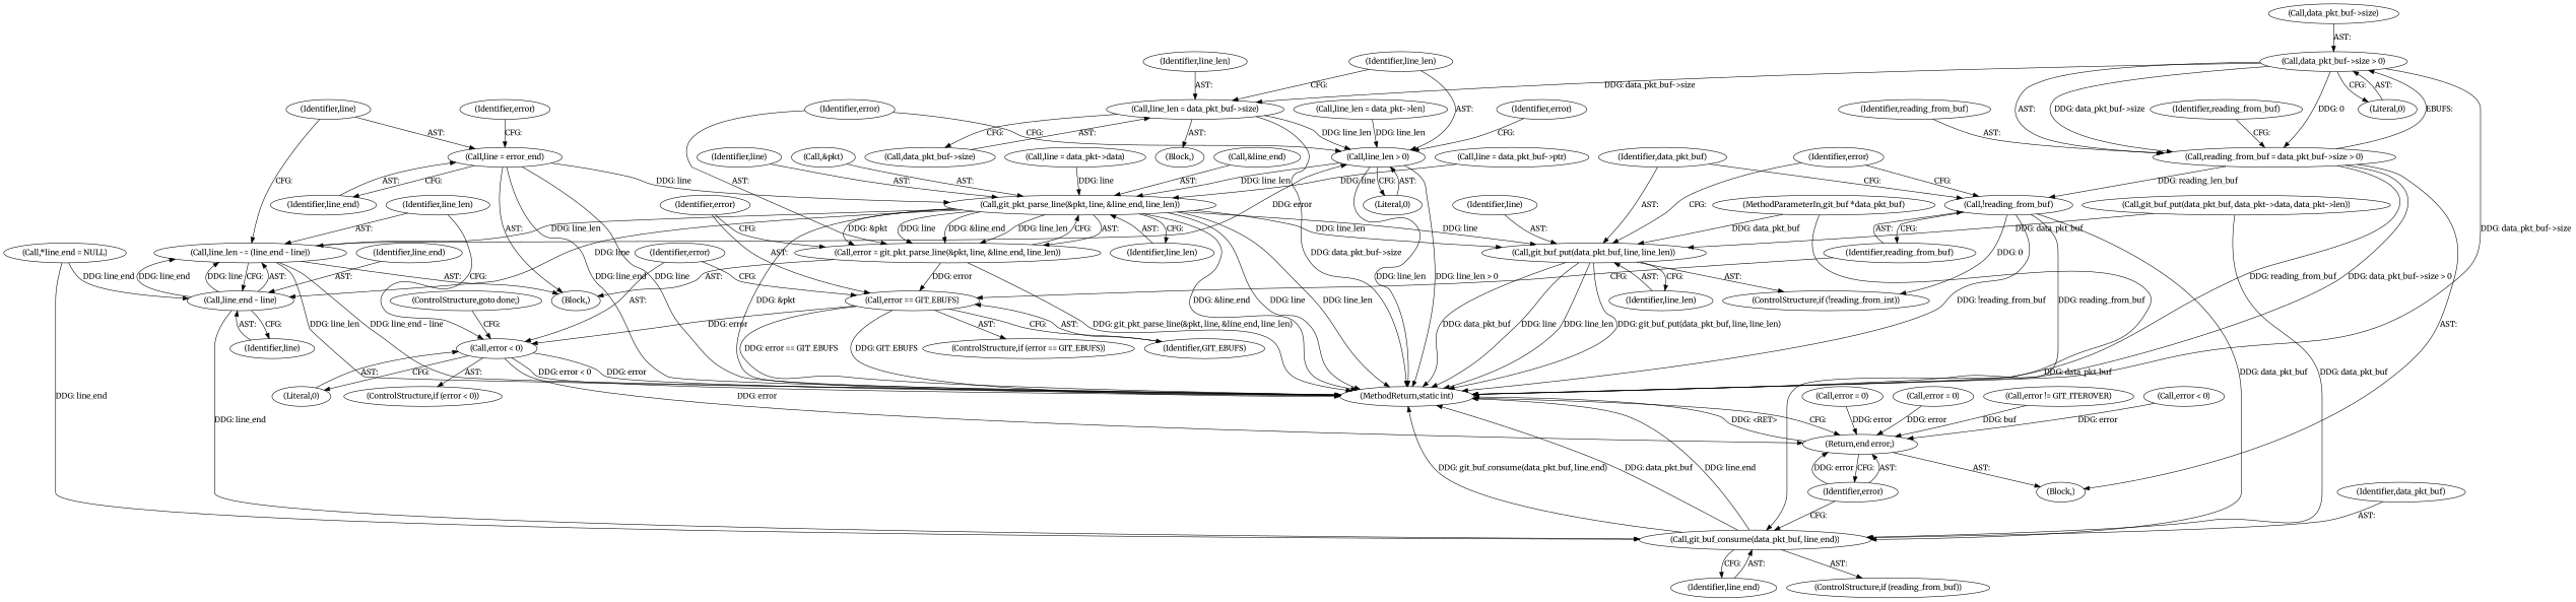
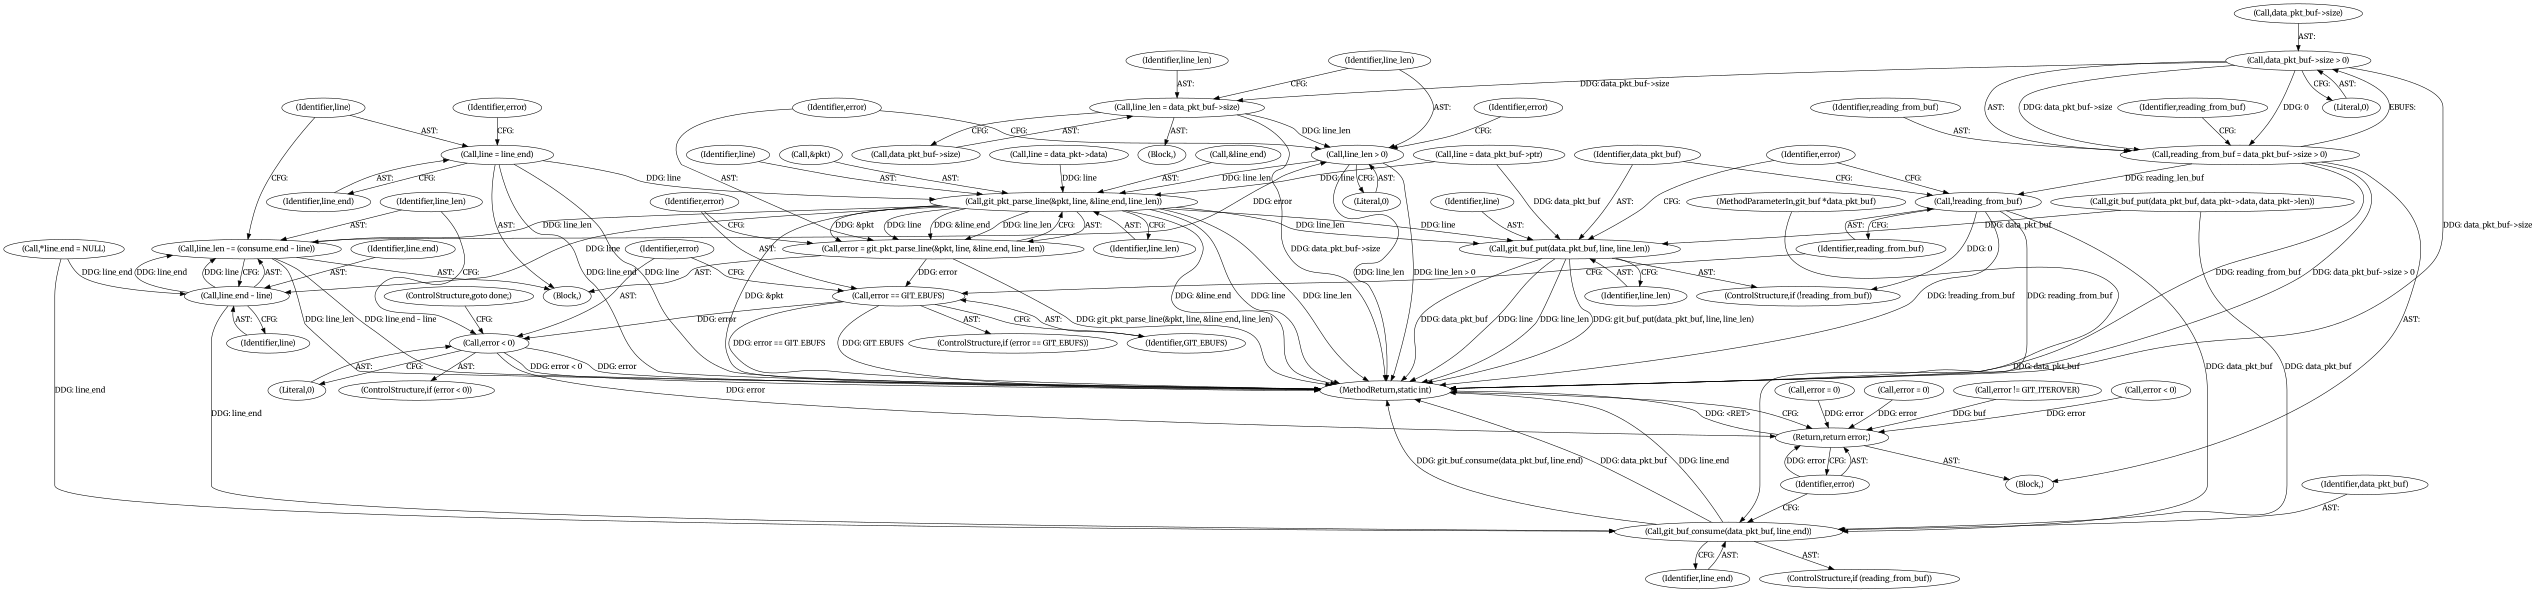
  digraph {
    fontname=Merriweather
    node [fontname=Merriweather]
    edge [fontname=Merriweather]
    n1 [label="(Call,data_pkt_buf->size > 0)"]
    n2 [label="(Call,reading_from_buf = data_pkt_buf->size > 0)"]
    n3 [label="(Call,line_len = data_pkt_buf->size)"]
    n4 [label="(Literal,0)"]
    n5 [label="(MethodReturn,static int)"]
    n6 [label="(Call,!reading_from_buf)"]
    n7 [label="(Block,)"]
    n8 [label="(Call,line_len > 0)"]
    n9 [label="(Call,data_pkt_buf->size)"]
    n10 [label="(Block,)"]
-   n11 [label="(Return,end error;)"]
-   n12 [label="(ControlStructure,if (!reading_from_int))"]
+   n11 [label="(Return,return error;)"]
+   n12 [label="(ControlStructure,if (!reading_from_buf))"]
    n13 [label="(Identifier,reading_from_buf)"]
    n14 [label="(Call,git_buf_consume(data_pkt_buf, line_end))"]
    n15 [label="(Call,error == GIT_EBUFS)"]
    n16 [label="(Call,git_pkt_parse_line(&pkt, line, &line_end, line_len))"]
    n17 [label="(Literal,0)"]
    n18 [label="(Call,error = git_pkt_parse_line(&pkt, line, &line_end, line_len))"]
    n19 [label="(Call,git_buf_put(data_pkt_buf, line, line_len))"]
-   n20 [label="(Call,line_len -= (line_end - line))"]
+   n20 [label="(Call,line_len -= (consume_end - line))"]
    n21 [label="(Call,line_end - line)"]
    n22 [label="(Identifier,line_len)"]
    n23 [label="(Block,)"]
    n24 [label="(Identifier,line_len)"]
    n25 [label="(Identifier,line)"]
    n26 [label="(Call,error < 0)"]
    n27 [label="(ControlStructure,if (error == GIT_EBUFS))"]
    n28 [label="(Identifier,GIT_EBUFS)"]
    n29 [label="(ControlStructure,if (error < 0))"]
    n30 [label="(Literal,0)"]
    n31 [label="(Identifier,error)"]
    n32 [label="(Identifier,line_end)"]
    n33 [label="(ControlStructure,if (reading_from_buf))"]
-   n34 [label="(Call,line = error_end)"]
+   n34 [label="(Call,line = line_end)"]
    n35 [label="(Identifier,line_end)"]
    n36 [label="(Identifier,line)"]
    n37 [label="(Identifier,error)"]
    n38 [label="(Call,error = 0)"]
    n39 [label="(Identifier,reading_from_buf)"]
    n40 [label="(Call,error = 0)"]
    n41 [label="(Call,error != GIT_ITEROVER)"]
    n42 [label="(Call,*line_end = NULL)"]
    n43 [label="(Call,&pkt)"]
    n44 [label="(Identifier,error)"]
    n45 [label="(Identifier,error)"]
    n46 [label="(Identifier,line_end)"]
    n47 [label="(MethodParameterIn,git_buf *data_pkt_buf)"]
    n48 [label="(Identifier,line_len)"]
    n49 [label="(Call,data_pkt_buf->size)"]
    n50 [label="(Identifier,reading_from_buf)"]
    n51 [label="(Identifier,line)"]
    n52 [label="(Identifier,data_pkt_buf)"]
    n53 [label="(Identifier,data_pkt_buf)"]
    n54 [label="(Call,error < 0)"]
    n55 [label="(Identifier,error)"]
    n56 [label="(Call,line = data_pkt->data)"]
    n57 [label="(Identifier,line_len)"]
    n58 [label="(Call,&line_end)"]
    n59 [label="(Call,line = data_pkt_buf->ptr)"]
    n60 [label="(Identifier,line)"]
    n61 [label="(Identifier,error)"]
    n62 [label="(ControlStructure,goto done;)"]
    n63 [label="(Identifier,error)"]
-   n64 [label="(Call,line_len = data_pkt->len)"]
    n65 [label="(Call,git_buf_put(data_pkt_buf, data_pkt->data, data_pkt->len))"]
    n66 [label="(Identifier,line_len)"]
    n1 -> n2 [label="AST: "]
    n1 -> n2 [label="DDG: data_pkt_buf->size"]
    n1 -> n2 [label="DDG: 0"]
    n1 -> n3 [label="DDG: data_pkt_buf->size"]
    n1 -> n4 [label="CFG: "]
    n1 -> n5 [label="DDG: data_pkt_buf->size"]
    n2 -> n1 [label="EBUFS: "]
    n2 -> n5 [label="DDG: reading_from_buf"]
    n2 -> n5 [label="DDG: data_pkt_buf->size > 0"]
    n2 -> n6 [label="DDG: reading_len_buf"]
    n2 -> n7 [label="AST: "]
    n3 -> n5 [label="DDG: data_pkt_buf->size"]
    n3 -> n8 [label="DDG: line_len"]
    n3 -> n9 [label="CFG: "]
    n3 -> n10 [label="AST: "]
    n4 -> n1 [label="AST: "]
    n5 -> n11 [label="CFG: "]
    n6 -> n5 [label="DDG: reading_from_buf"]
    n6 -> n5 [label="DDG: !reading_from_buf"]
    n6 -> n12 [label="DDG: 0"]
    n6 -> n13 [label="CFG: "]
    n6 -> n14 [label="DDG: data_pkt_buf"]
    n8 -> n5 [label="DDG: line_len"]
    n8 -> n5 [label="DDG: line_len > 0"]
    n8 -> n16 [label="DDG: line_len"]
    n8 -> n17 [label="CFG: "]
    n9 -> n3 [label="AST: "]
    n11 -> n5 [label="DDG: <RET>"]
    n11 -> n7 [label="AST: "]
    n11 -> n31 [label="CFG: "]
    n13 -> n6 [label="AST: "]
    n13 -> n15 [label="CFG: "]
    n14 -> n5 [label="DDG: line_end"]
    n14 -> n5 [label="DDG: git_buf_consume(data_pkt_buf, line_end)"]
    n14 -> n5 [label="DDG: data_pkt_buf"]
    n14 -> n32 [label="CFG: "]
    n14 -> n33 [label="AST: "]
    n15 -> n5 [label="DDG: error == GIT_EBUFS"]
    n15 -> n5 [label="DDG: GIT_EBUFS"]
    n15 -> n26 [label="DDG: error"]
    n15 -> n27 [label="AST: "]
    n15 -> n28 [label="CFG: "]
    n16 -> n5 [label="DDG: &line_end"]
    n16 -> n5 [label="DDG: line"]
    n16 -> n5 [label="DDG: line_len"]
    n16 -> n5 [label="DDG: &pkt"]
    n16 -> n18 [label="AST: "]
    n16 -> n18 [label="DDG: &pkt"]
    n16 -> n18 [label="DDG: line"]
    n16 -> n18 [label="DDG: &line_end"]
    n16 -> n18 [label="DDG: line_len"]
    n16 -> n19 [label="DDG: line"]
    n16 -> n19 [label="DDG: line_len"]
    n16 -> n20 [label="DDG: line_len"]
    n16 -> n21 [label="DDG: line"]
    n16 -> n22 [label="CFG: "]
    n17 -> n8 [label="AST: "]
    n18 -> n5 [label="DDG: git_pkt_parse_line(&pkt, line, &line_end, line_len)"]
    n18 -> n15 [label="DDG: error"]
    n18 -> n16 [label="CFG: "]
    n18 -> n23 [label="AST: "]
    n19 -> n5 [label="DDG: line"]
    n19 -> n5 [label="DDG: line_len"]
    n19 -> n5 [label="DDG: git_buf_put(data_pkt_buf, line, line_len)"]
    n19 -> n5 [label="DDG: data_pkt_buf"]
    n19 -> n12 [label="AST: "]
    n19 -> n24 [label="CFG: "]
    n20 -> n5 [label="DDG: line_len"]
    n20 -> n5 [label="DDG: line_end - line"]
    n20 -> n8 [label="DDG: error"]
    n20 -> n21 [label="CFG: "]
    n20 -> n23 [label="AST: "]
    n21 -> n14 [label="DDG: line_end"]
    n21 -> n20 [label="AST: "]
    n21 -> n20 [label="DDG: line_end"]
    n21 -> n20 [label="DDG: line"]
    n21 -> n25 [label="CFG: "]
    n22 -> n16 [label="AST: "]
    n24 -> n19 [label="AST: "]
    n25 -> n21 [label="AST: "]
    n26 -> n5 [label="DDG: error"]
    n26 -> n5 [label="DDG: error < 0"]
    n26 -> n11 [label="DDG: error"]
    n26 -> n29 [label="AST: "]
    n26 -> n30 [label="CFG: "]
    n28 -> n15 [label="AST: "]
    n30 -> n26 [label="AST: "]
    n31 -> n11 [label="AST: "]
    n31 -> n11 [label="DDG: error"]
    n31 -> n14 [label="CFG: "]
    n32 -> n14 [label="AST: "]
    n34 -> n5 [label="DDG: line_end"]
    n34 -> n5 [label="DDG: line"]
    n34 -> n16 [label="DDG: line"]
    n34 -> n23 [label="AST: "]
    n34 -> n35 [label="CFG: "]
    n35 -> n34 [label="AST: "]
    n36 -> n20 [label="CFG: "]
    n36 -> n34 [label="AST: "]
    n37 -> n8 [label="CFG: "]
    n38 -> n11 [label="DDG: error"]
    n39 -> n2 [label="AST: "]
    n40 -> n11 [label="DDG: error"]
    n41 -> n11 [label="DDG: buf"]
    n42 -> n14 [label="DDG: line_end"]
    n42 -> n21 [label="DDG: line_end"]
    n43 -> n16 [label="AST: "]
    n44 -> n8 [label="CFG: "]
    n44 -> n18 [label="AST: "]
    n45 -> n34 [label="CFG: "]
    n46 -> n21 [label="AST: "]
    n47 -> n14 [label="DDG: data_pkt_buf"]
-   n47 -> n19 [label="DDG: data_pkt_buf"]
+   n59 -> n19 [label="DDG: data_pkt_buf"]
    n48 -> n3 [label="CFG: "]
    n48 -> n8 [label="AST: "]
    n49 -> n1 [label="AST: "]
    n50 -> n2 [label="CFG: "]
    n51 -> n16 [label="AST: "]
    n52 -> n14 [label="AST: "]
    n53 -> n6 [label="CFG: "]
    n53 -> n19 [label="AST: "]
    n54 -> n11 [label="DDG: error"]
    n55 -> n15 [label="AST: "]
    n55 -> n18 [label="CFG: "]
    n56 -> n16 [label="DDG: line"]
    n57 -> n3 [label="AST: "]
    n58 -> n16 [label="AST: "]
    n59 -> n16 [label="DDG: line"]
    n60 -> n19 [label="AST: "]
    n61 -> n6 [label="CFG: "]
    n61 -> n19 [label="CFG: "]
    n62 -> n26 [label="CFG: "]
    n63 -> n15 [label="CFG: "]
    n63 -> n26 [label="AST: "]
-   n64 -> n8 [label="DDG: line_len"]
    n65 -> n14 [label="DDG: data_pkt_buf"]
    n65 -> n19 [label="DDG: data_pkt_buf"]
    n66 -> n20 [label="AST: "]
    n66 -> n26 [label="CFG: "]
  }
